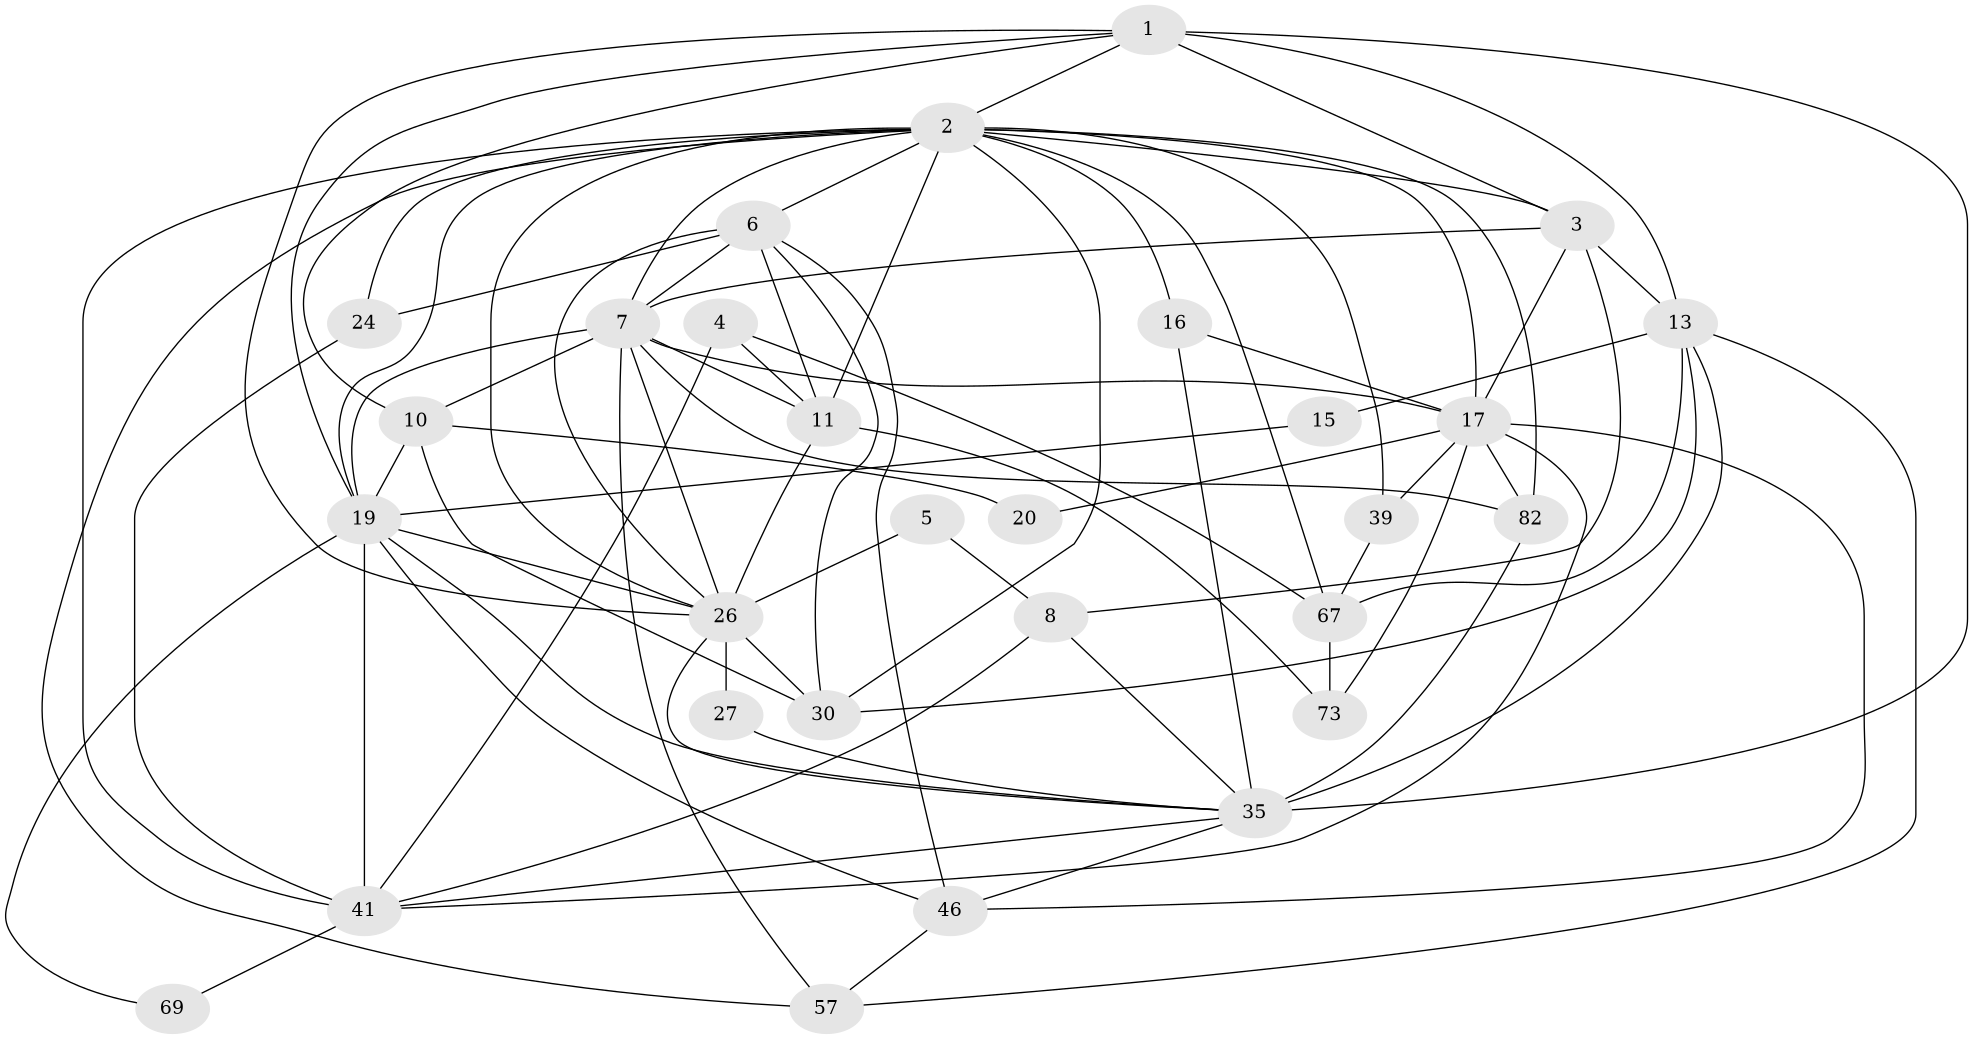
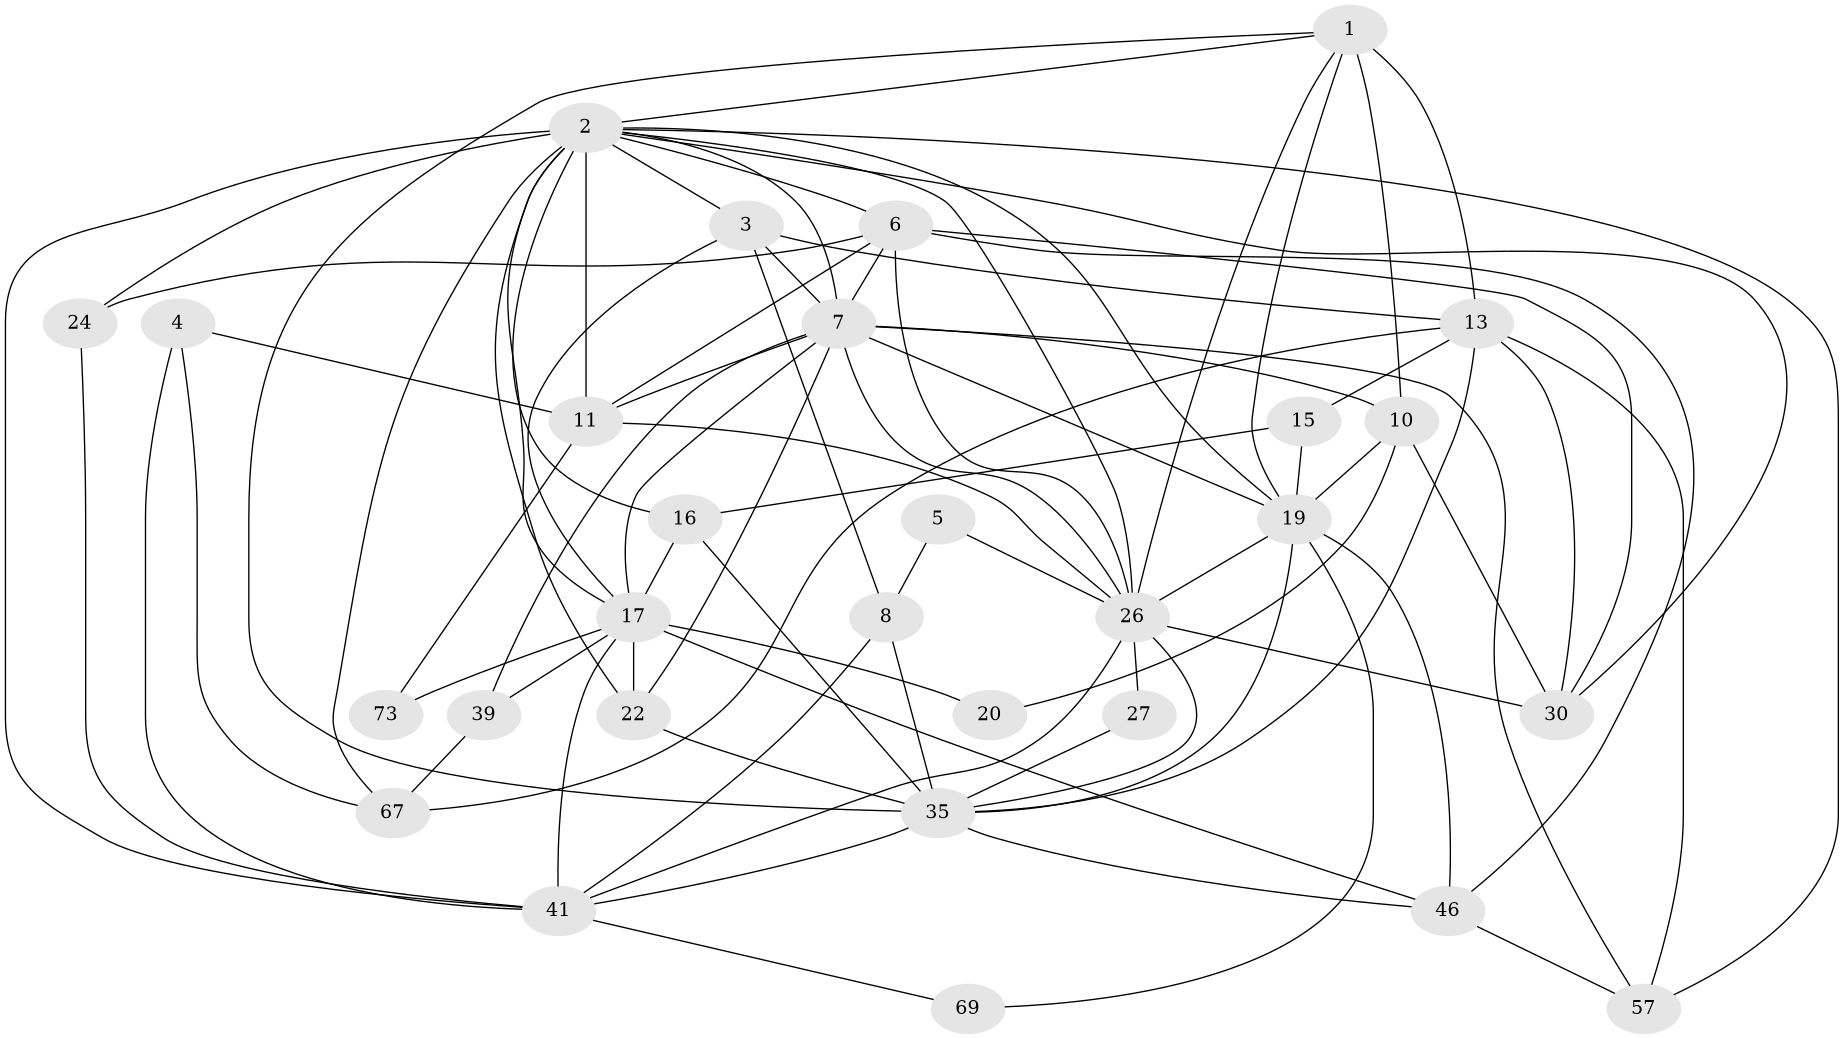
  graph {
    node [color=gray90 style=filled]
    1 [super="+43+14"]
    2 [super="+45+9+31+18+48+44"]
    3 [super="+21"]
    10 [super="+25"]
    13 [super="+60"]
    19 [super="+56+29"]
    26 [super="+51+37+62"]
    35 [super="+63+54"]
    6 [super="+12"]
    7 [super="+47+28+38"]
    11 [super="+36+61+49"]
    16 [super="+50+53"]
    17 [super="+23"]
-   22 [super="+66" label=82]
+   22 [super="+66"]
    24
    30 [super="+59"]
    39
    41 [super="+74+42"]
    57
    67
    8 [super="+32"]
    20
    15
    46 [super="+64"]
    69
    27
    73
    4
    5
    1 -- 2
-   1 -- 3
    1 -- 10
    1 -- 13 [weight=2]
    1 -- 19
    1 -- 26
    1 -- 35
    2 -- 3
    2 -- 19
    2 -- 26
    2 -- 6
    2 -- 7
    2 -- 11 [weight=2]
    2 -- 16 [weight=2]
    2 -- 17
    2 -- 22 [weight=2]
    2 -- 24
    2 -- 30
-   2 -- 39
+   7 -- 39
    2 -- 41 [weight=2]
    2 -- 57
    2 -- 67
    3 -- 13
    3 -- 7
    3 -- 17
    3 -- 8
    10 -- 19
    10 -- 30
    10 -- 20
    13 -- 35 [weight=2]
    13 -- 30
    13 -- 57
    13 -- 67
    13 -- 15
    19 -- 26 [weight=2]
    19 -- 35
    19 -- 46
    19 -- 69
    26 -- 35
    26 -- 30
-   19 -- 41
+   26 -- 41
    26 -- 27
    35 -- 41
    35 -- 46
    6 -- 26 [weight=2]
    6 -- 7
    6 -- 11
    6 -- 24
    6 -- 30
    6 -- 46
    7 -- 10
    7 -- 19 [weight=2]
    7 -- 26
    7 -- 11 [weight=2]
    7 -- 17
    7 -- 22
    7 -- 57
    11 -- 26
    11 -- 73
    16 -- 35 [weight=3]
    16 -- 17 [weight=2]
    17 -- 22 [weight=2]
    17 -- 39
    17 -- 41
    17 -- 20
    17 -- 46
    17 -- 73
    22 -- 35
    24 -- 41
    39 -- 67
    41 -- 69
-   67 -- 73
    8 -- 35
    8 -- 41
    15 -- 19
+   15 -- 16
    46 -- 57
    27 -- 35
    4 -- 11
    4 -- 41
    4 -- 67
    5 -- 26 [weight=2]
    5 -- 8
  }
